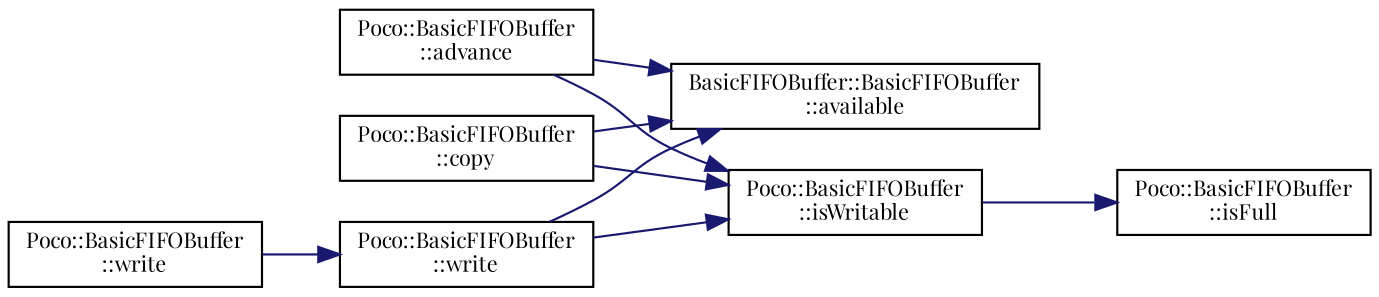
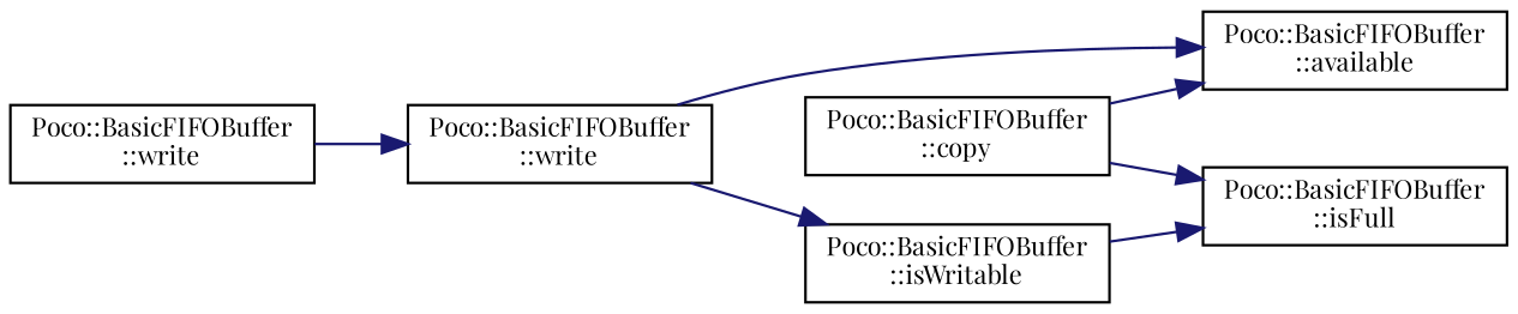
  digraph {
    fontname="Playfair Display"
    rankdir=RL
    node [color=black fillcolor=white fontname="Playfair Display" fontsize=10 shape=record style=filled]
    edge [color=midnightblue dir=back fontname="Playfair Display" fontsize=10 labelfontname=Helvetica labelfontsize=10 style=solid]
-   n1 [height=0.2 label="BasicFIFOBuffer::BasicFIFOBuffer\l::available" width=0.4]
-   n2 [height=0.2 label="Poco::BasicFIFOBuffer\l::advance" width=0.4]
+   n1 [height=0.2 label="Poco::BasicFIFOBuffer\l::available" width=0.4]
    n3 [height=0.2 label="Poco::BasicFIFOBuffer\l::copy" width=0.4]
    n4 [height=0.2 label="Poco::BasicFIFOBuffer\l::write" width=0.4]
    n5 [height=0.2 label="Poco::BasicFIFOBuffer\l::isFull" width=0.4]
    n6 [height=0.2 label="Poco::BasicFIFOBuffer\l::isWritable" width=0.4]
    n7 [height=0.2 label="Poco::BasicFIFOBuffer\l::write" width=0.4]
-   n1 -> n2
    n1 -> n3
    n1 -> n4
    n4 -> n7
    n5 -> n6
-   n6 -> n2
-   n6 -> n3
+   n5 -> n3
    n6 -> n4
  }
